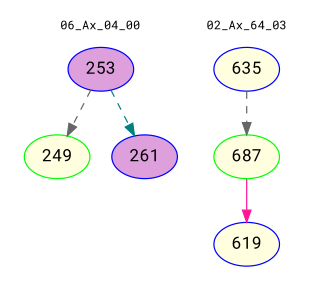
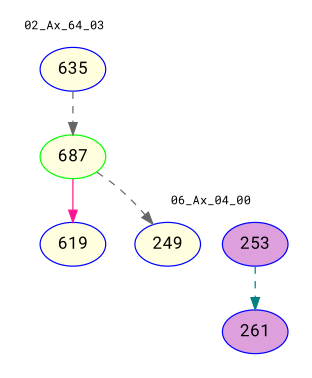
  digraph {
    fontname="Roboto Mono"
    node [color=blue fillcolor=lightyellow fontname="Roboto Mono" style=filled]
    edge [color=gray40 fontname="Roboto Mono" style=dashed]
    n1 [fillcolor=plum label=253]
-   n2 [color=green label=249]
+   n2 [label=249]
    n3 [fillcolor=plum label=261]
    n4 [label=635]
    n5 [label=619]
    n6 [color=green label=687]
    subgraph cluster_1 {
      color=white
      fontsize=10
      label="06_Ax_04_00"
      n1
      n2
      n3
    }
    subgraph cluster_2 {
      color=white
      fontsize=10
      label="02_Ax_64_03"
      n4
      n5
      n6
    }
-   n1 -> n2
+   n6 -> n2
    n1 -> n3 [color=teal]
    n4 -> n6
    n6 -> n5 [color=deeppink style=solid]
  }
